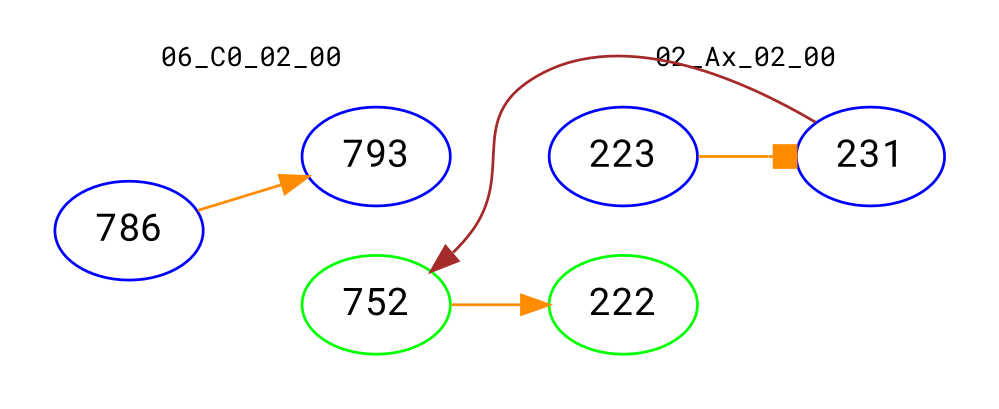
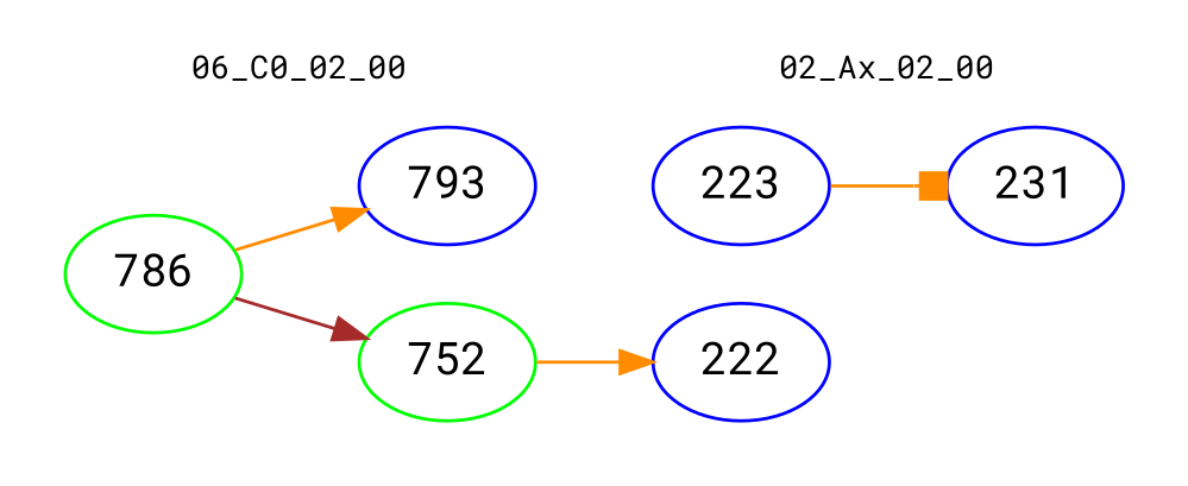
  digraph {
    fontname="Roboto Mono"
    rankdir=LR
    node [color=blue fontname="Roboto Mono"]
    edge [arrowhead=normal color=darkorange fontname="Roboto Mono"]
    n1 [label=223]
-   n2 [color=green label=222]
+   n2 [label=222]
    n3 [label=231]
-   n4 [label=786]
+   n4 [color=green label=786]
    n5 [color=green label=752]
    n6 [label=793]
    subgraph cluster_1 {
      color=white
      fontsize=10
      label="02_Ax_02_00"
      n1
      n2
      n3
    }
    subgraph cluster_2 {
      color=white
      fontsize=10
      label="06_C0_02_00"
      n4
      n5
      n6
    }
    n1 -> n3 [arrowhead=box]
-   n3 -> n5 [color=brown]
+   n4 -> n5 [color=brown]
    n4 -> n6
    n5 -> n2
  }
